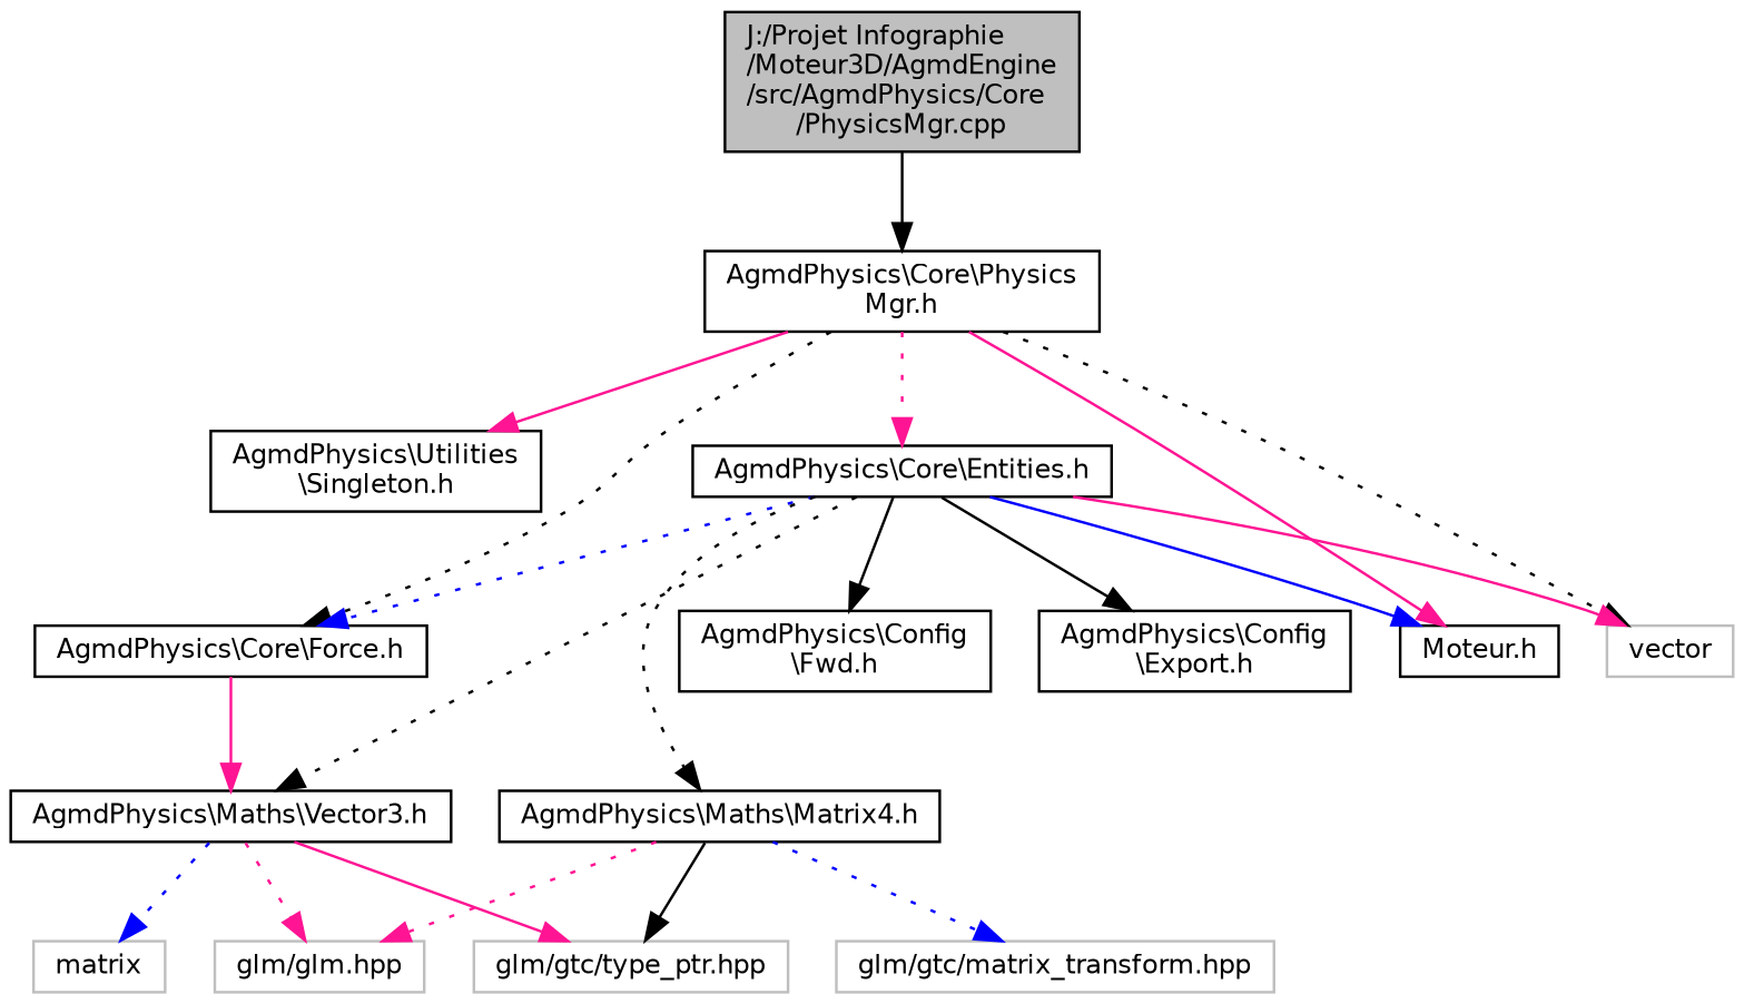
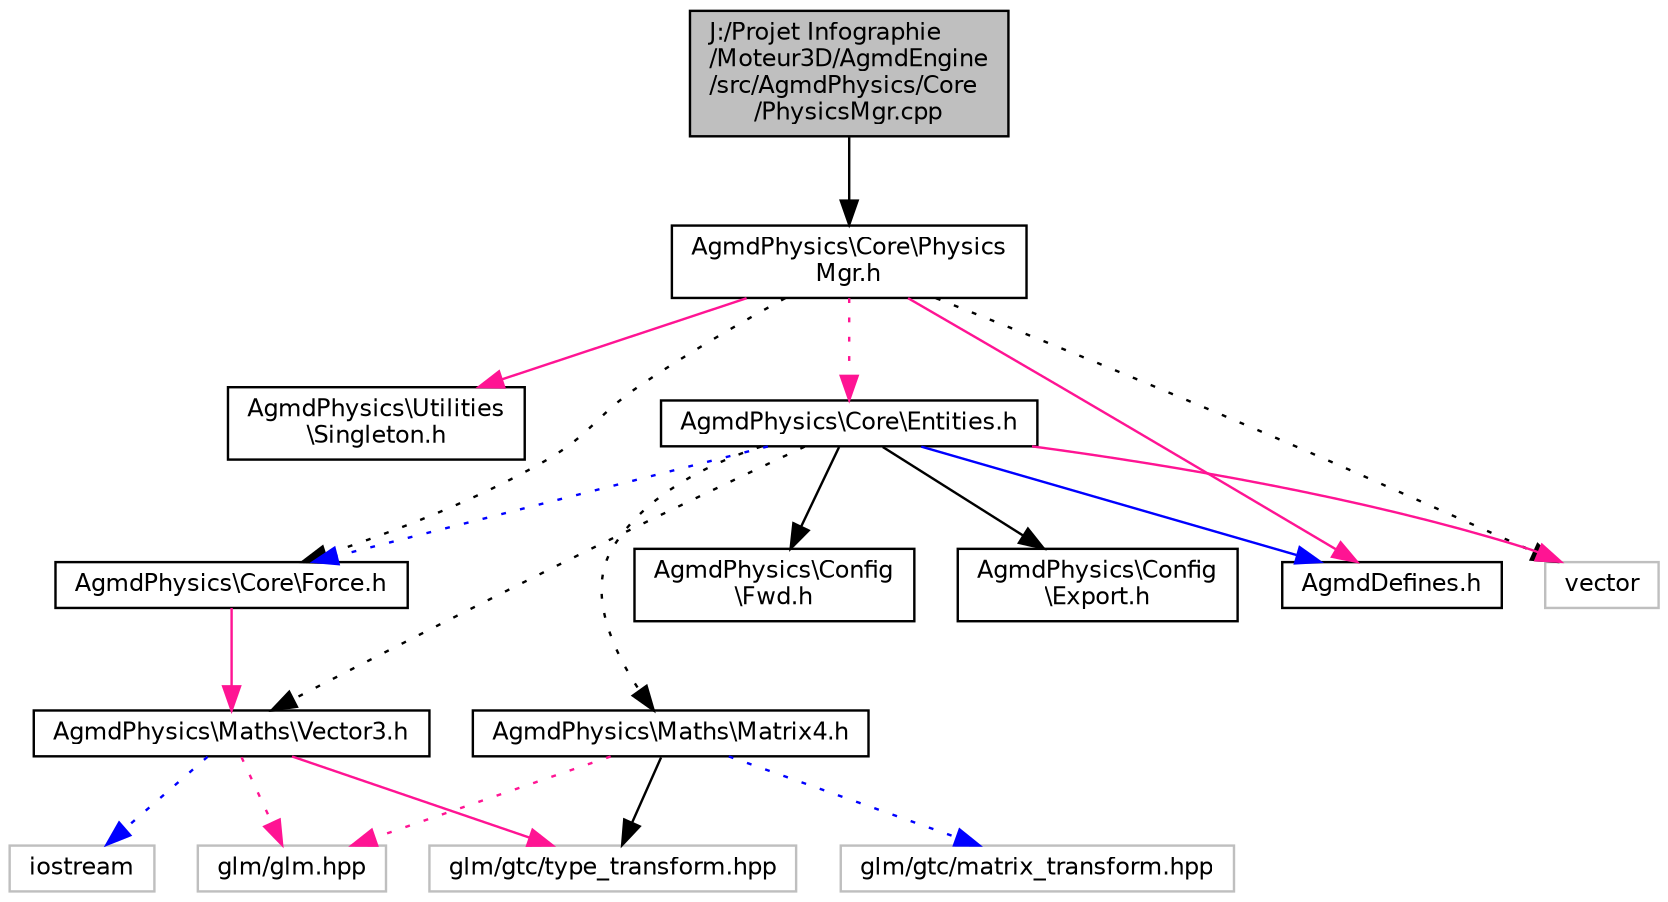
  digraph {
    node [color=black fillcolor=white fontname=Helvetica fontsize=10 shape=record style=filled]
    edge [color=black fontname=Helvetica fontsize=10 labelfontname=Helvetica labelfontsize=10 style=solid]
    n1 [fillcolor=grey75 fontcolor=black height=0.2 label="J:/Projet Infographie\l/Moteur3D/AgmdEngine\l/src/AgmdPhysics/Core\l/PhysicsMgr.cpp" width=0.4]
    n2 [height=0.2 label="AgmdPhysics\\Core\\Physics\lMgr.h" width=0.4]
    n3 [height=0.2 label="AgmdPhysics\\Utilities\l\\Singleton.h" width=0.4]
    n4 [height=0.2 label="AgmdPhysics\\Core\\Entities.h" width=0.4]
    n5 [height=0.2 label="AgmdPhysics\\Core\\Force.h" width=0.4]
-   n6 [height=0.2 label="Moteur.h" width=0.4]
+   n6 [height=0.2 label="AgmdDefines.h" width=0.4]
    n7 [color=grey75 height=0.2 label=vector width=0.4]
    n8 [height=0.2 label="AgmdPhysics\\Config\l\\Fwd.h" width=0.4]
    n9 [height=0.2 label="AgmdPhysics\\Config\l\\Export.h" width=0.4]
    n10 [height=0.2 label="AgmdPhysics\\Maths\\Vector3.h" width=0.4]
    n11 [height=0.2 label="AgmdPhysics\\Maths\\Matrix4.h" width=0.4]
-   n12 [color=grey75 height=0.2 label=matrix width=0.4]
+   n12 [color=grey75 height=0.2 label=iostream width=0.4]
    n13 [color=grey75 height=0.2 label="glm/glm.hpp" width=0.4]
-   n14 [color=grey75 height=0.2 label="glm/gtc/type_ptr.hpp" width=0.4]
+   n14 [color=grey75 height=0.2 label="glm/gtc/type_transform.hpp" width=0.4]
    n15 [color=grey75 height=0.2 label="glm/gtc/matrix_transform.hpp" width=0.4]
    n1 -> n2
    n2 -> n3 [color=deeppink]
    n2 -> n4 [color=deeppink style=dotted]
    n2 -> n5 [style=dotted]
    n2 -> n6 [color=deeppink]
    n2 -> n7 [style=dotted]
    n4 -> n5 [color=blue style=dotted]
    n4 -> n6 [color=blue]
    n4 -> n7 [color=deeppink]
    n4 -> n8
    n4 -> n9
    n4 -> n10 [style=dotted]
    n4 -> n11 [style=dotted]
    n5 -> n10 [color=deeppink]
    n10 -> n12 [color=blue style=dotted]
    n10 -> n13 [color=deeppink style=dotted]
    n10 -> n14 [color=deeppink]
    n11 -> n13 [color=deeppink style=dotted]
    n11 -> n14
    n11 -> n15 [color=blue style=dotted]
  }
